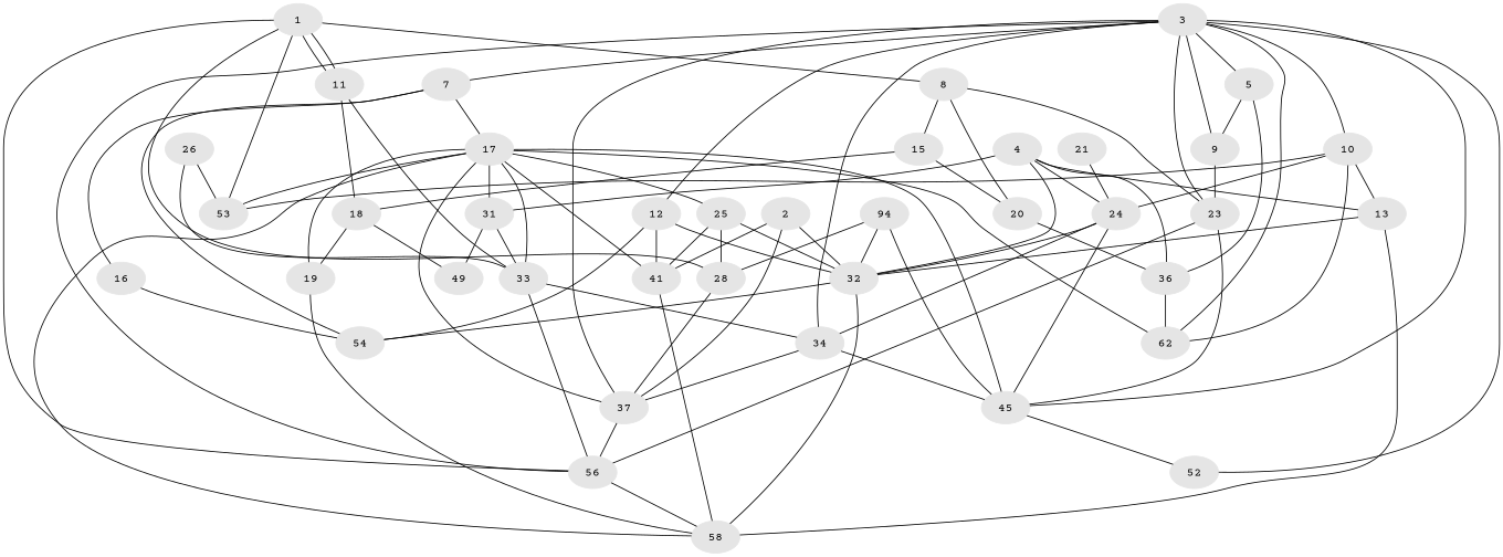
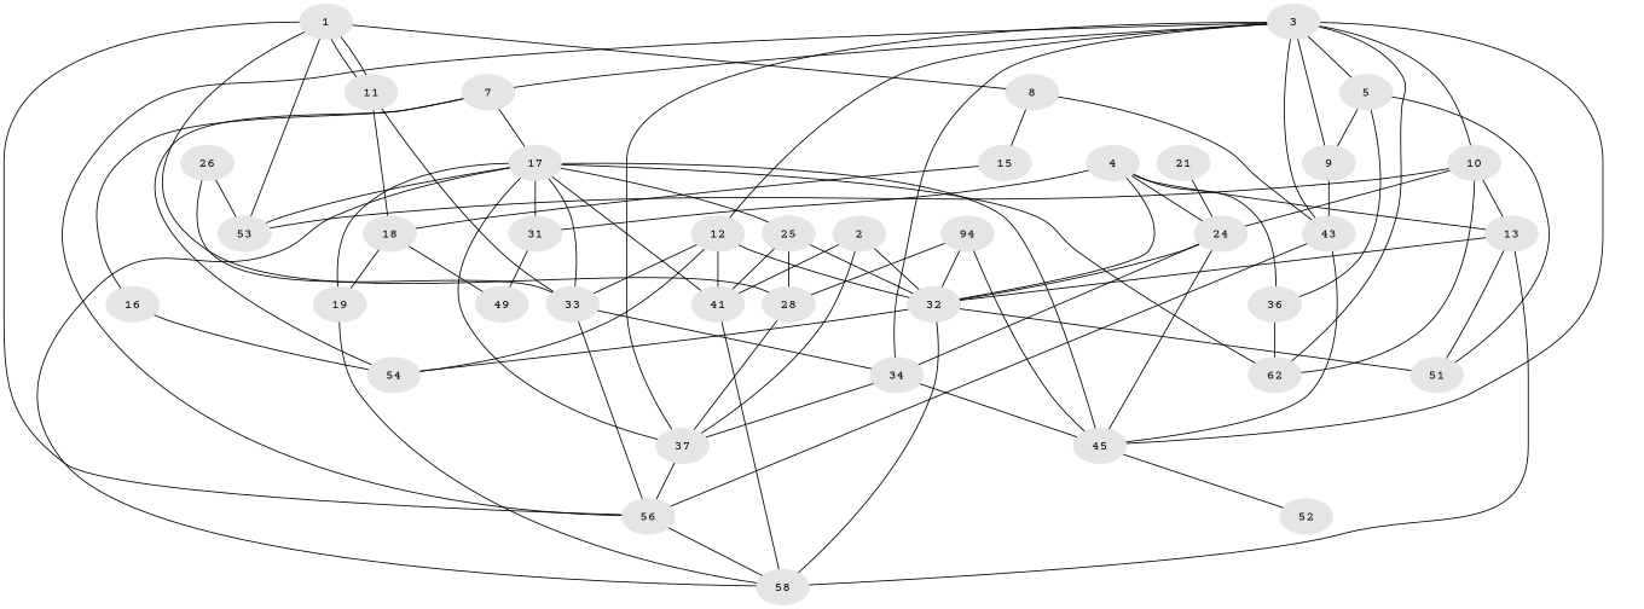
  graph {
    fontname="Courier Prime"
    node [color=gray90 fontname="Courier Prime" style=filled]
    edge [fontname="Courier Prime"]
    1
    8
    11
    28
    53
    56 [super="+64"]
-   23
+   23 [label=43]
    15
-   20 [super="+59"]
    18
    33 [super="+39"]
    37
    58
    32 [super="+40"]
+   51 [super="+54"]
    n16 [label=54]
    2
    41 [super="+57"]
    3 [super="+55"]
    5
    7
    9
    10 [super="+22"]
    12 [super="+43+35"]
    34
    45 [super="+46+60"]
    52
    62
    36 [super="+38"]
    16
    17 [super="+30+27+42"]
    13
    24
    4
    31
    49
    19
    25
    n39 [label=94]
    21
    26
    1 -- 8
    1 -- 11
    1 -- 11
    1 -- 28
    1 -- 53
    1 -- 56
    8 -- 23
    8 -- 15
-   8 -- 20
    11 -- 18
    11 -- 33
    28 -- 37
    56 -- 58
    23 -- 56
    23 -- 45
-   15 -- 20
    15 -- 18
-   20 -- 36
    18 -- 49
    18 -- 19
    33 -- 56
    33 -- 34
    37 -- 56
    32 -- 58
+   32 -- 51
    32 -- n16 [weight=2]
    2 -- 37
    2 -- 32
    2 -- 41
    41 -- 58
    3 -- 56
    3 -- 23
    3 -- 37
    3 -- 5
    3 -- 7
    3 -- 9
    3 -- 10
    3 -- 12
    3 -- 34
    3 -- 45
-   3 -- 52
    3 -- 62
+   5 -- 51
    5 -- 9
    5 -- 36
    7 -- n16
    7 -- 16
    7 -- 17
    9 -- 23
    10 -- 53
    10 -- 62
    10 -- 13
    10 -- 24
-   31 -- 33
+   12 -- 33
    12 -- 32 [weight=3]
    12 -- n16
    12 -- 41
    34 -- 37
    34 -- 45 [weight=2]
    45 -- 52
    36 -- 62
    16 -- n16
    17 -- 53
    17 -- 33
    17 -- 37
    17 -- 58
    17 -- 41
    17 -- 45
    17 -- 62
    17 -- 31
    17 -- 19
    17 -- 25
    13 -- 58
    13 -- 32
+   13 -- 51
    24 -- 32
    24 -- 34
    24 -- 45
    4 -- 32
    4 -- 36
    4 -- 13
    4 -- 24
    4 -- 31
    31 -- 49
    19 -- 58
    25 -- 28
    25 -- 32
    25 -- 41
    n39 -- 28
    n39 -- 32
    n39 -- 45
    21 -- 24
    26 -- 53
    26 -- 33
  }
